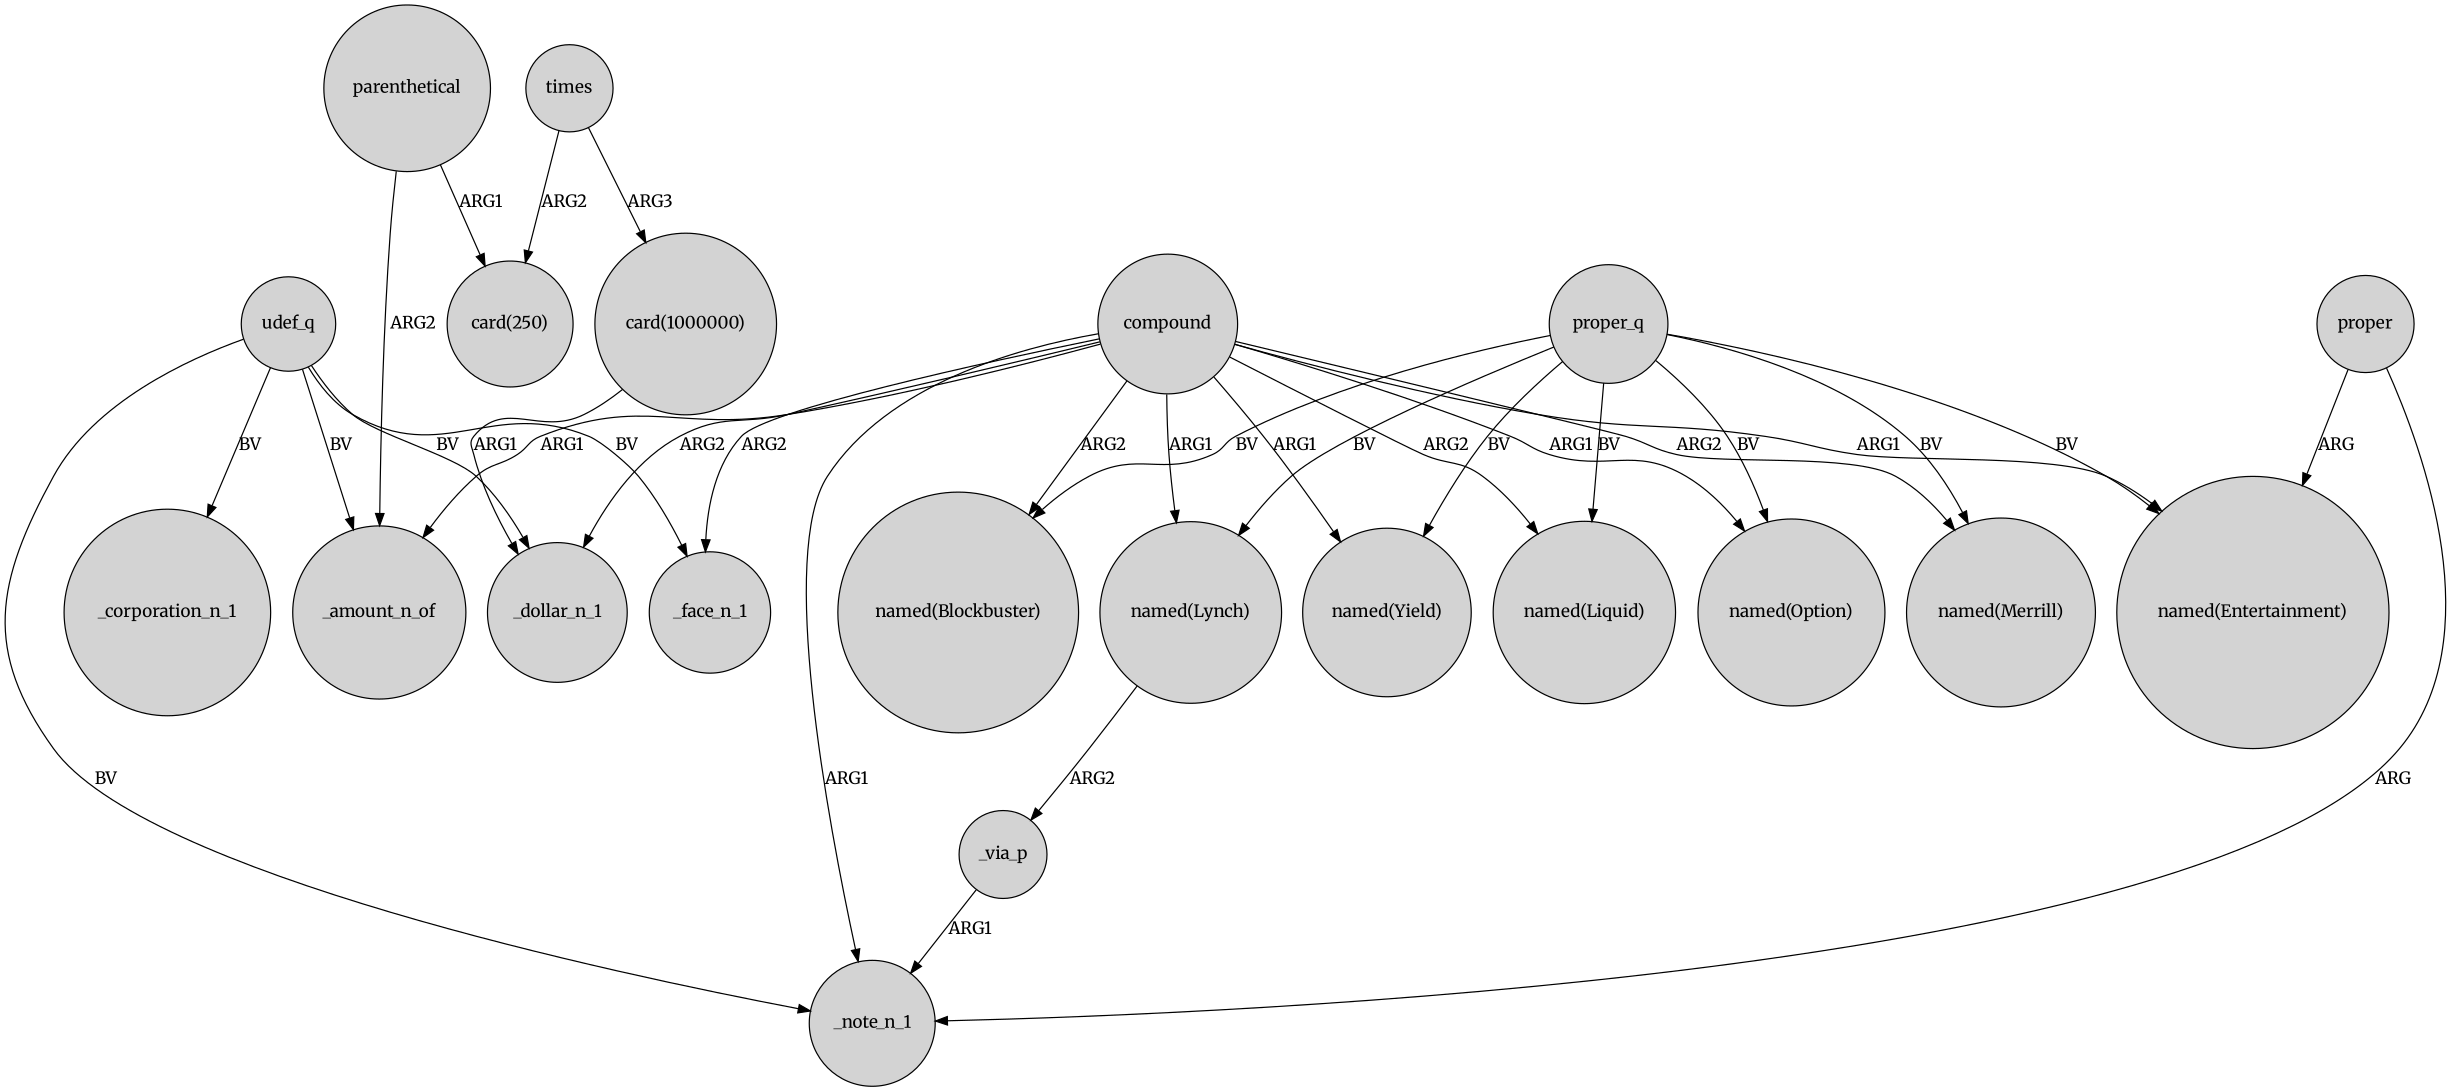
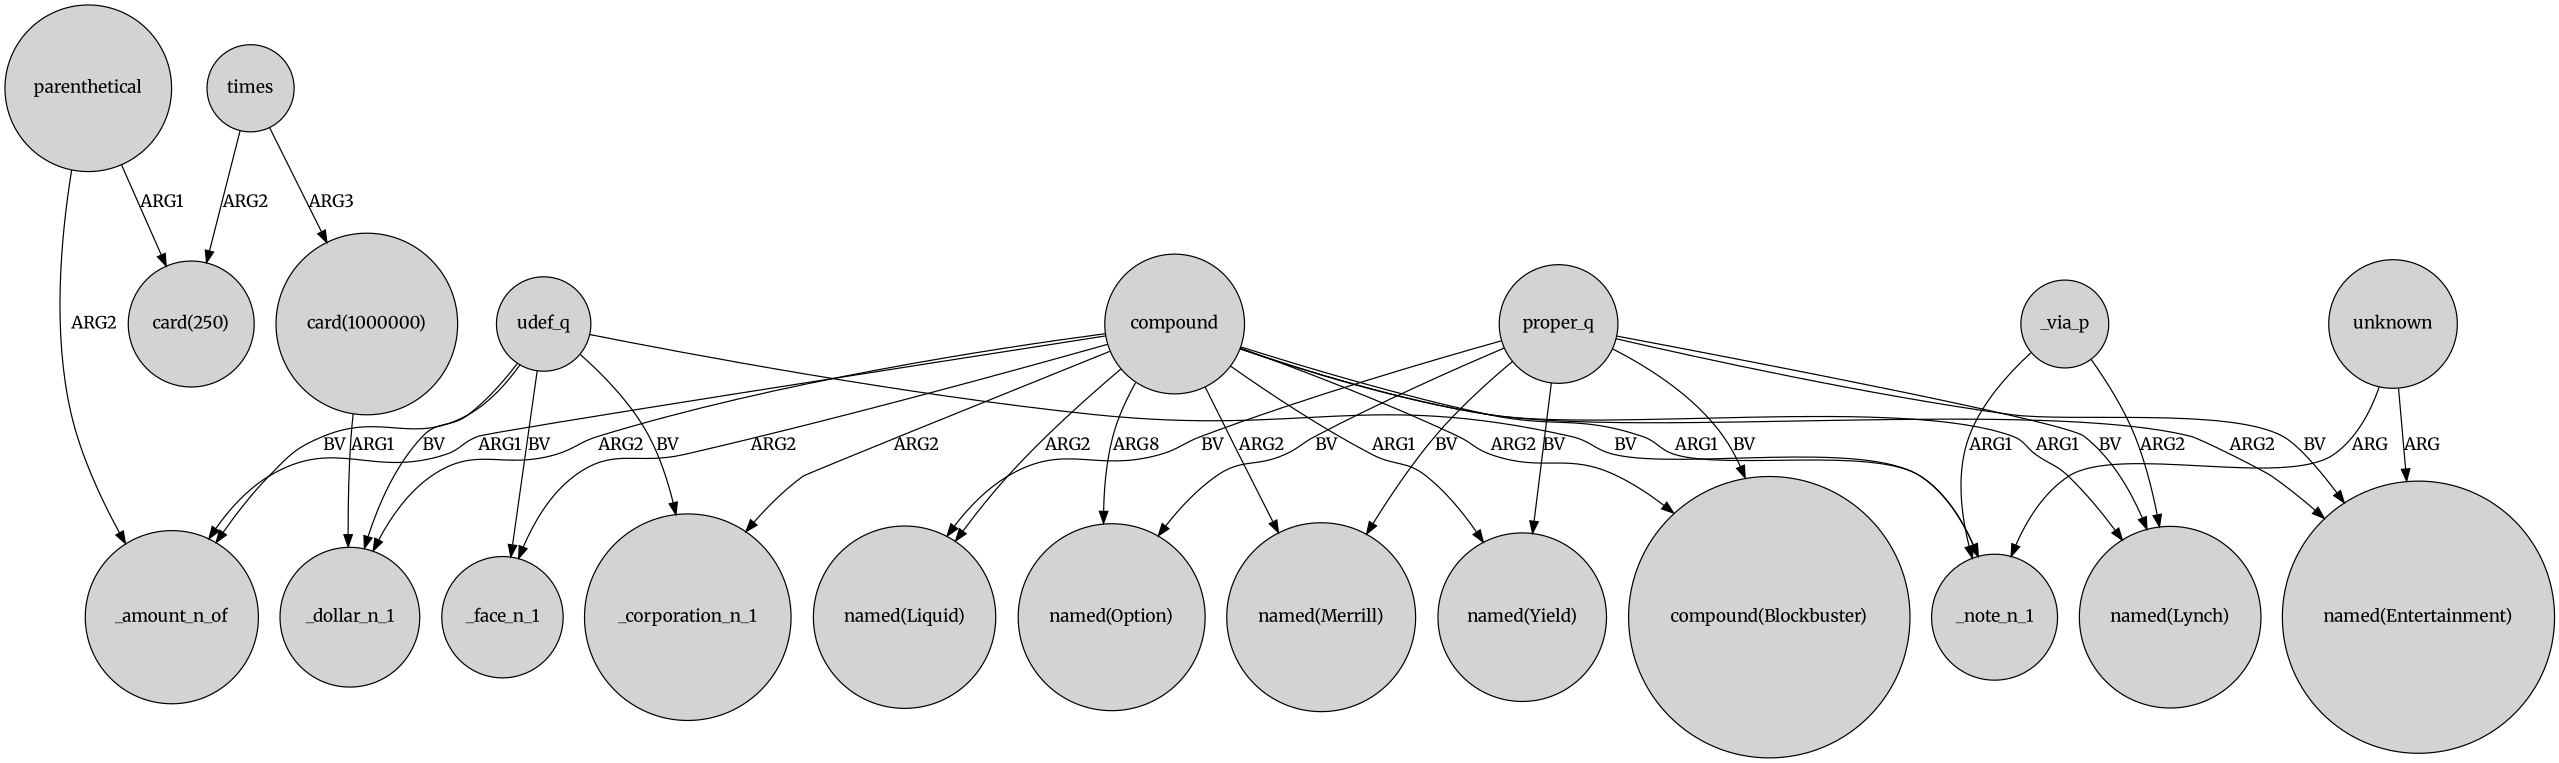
  digraph {
    fontname=Merriweather
    node [fontname=Merriweather shape=circle style=filled]
    edge [fontname=Merriweather]
    parenthetical
    _amount_n_of
    "card(250)"
    "card(1000000)"
    _dollar_n_1
    compound
    "named(Liquid)"
    "named(Lynch)"
-   "named(Blockbuster)"
+   "named(Blockbuster)" [label="compound(Blockbuster)"]
    _face_n_1
    _note_n_1
    "named(Option)"
    _corporation_n_1
    "named(Merrill)"
    "named(Entertainment)"
    "named(Yield)"
    udef_q
    _via_p
-   unknown [label=proper]
+   unknown
    proper_q
    times
    parenthetical -> _amount_n_of [label=ARG2]
    parenthetical -> "card(250)" [label=ARG1]
    "card(1000000)" -> _dollar_n_1 [label=ARG1]
    compound -> _amount_n_of [label=ARG1]
    compound -> _dollar_n_1 [label=ARG2]
    compound -> "named(Liquid)" [label=ARG2]
    compound -> "named(Lynch)" [label=ARG1]
    compound -> "named(Blockbuster)" [label=ARG2]
    compound -> _face_n_1 [label=ARG2]
    compound -> _note_n_1 [label=ARG1]
-   compound -> "named(Option)" [label=ARG1]
+   compound -> "named(Option)" [label=ARG8]
+   compound -> _corporation_n_1 [label=ARG2]
    compound -> "named(Merrill)" [label=ARG2]
-   compound -> "named(Entertainment)" [label=ARG1]
+   compound -> "named(Entertainment)" [label=ARG2]
    compound -> "named(Yield)" [label=ARG1]
    udef_q -> _amount_n_of [label=BV]
    udef_q -> _dollar_n_1 [label=BV]
    udef_q -> _face_n_1 [label=BV]
    udef_q -> _note_n_1 [label=BV]
    udef_q -> _corporation_n_1 [label=BV]
-   "named(Lynch)" -> _via_p [label=ARG2]
+   _via_p -> "named(Lynch)" [label=ARG2]
    _via_p -> _note_n_1 [label=ARG1]
    unknown -> _note_n_1 [label=ARG]
    unknown -> "named(Entertainment)" [label=ARG]
    proper_q -> "named(Liquid)" [label=BV]
    proper_q -> "named(Lynch)" [label=BV]
    proper_q -> "named(Blockbuster)" [label=BV]
    proper_q -> "named(Option)" [label=BV]
    proper_q -> "named(Merrill)" [label=BV]
    proper_q -> "named(Entertainment)" [label=BV]
    proper_q -> "named(Yield)" [label=BV]
    times -> "card(250)" [label=ARG2]
    times -> "card(1000000)" [label=ARG3]
  }
